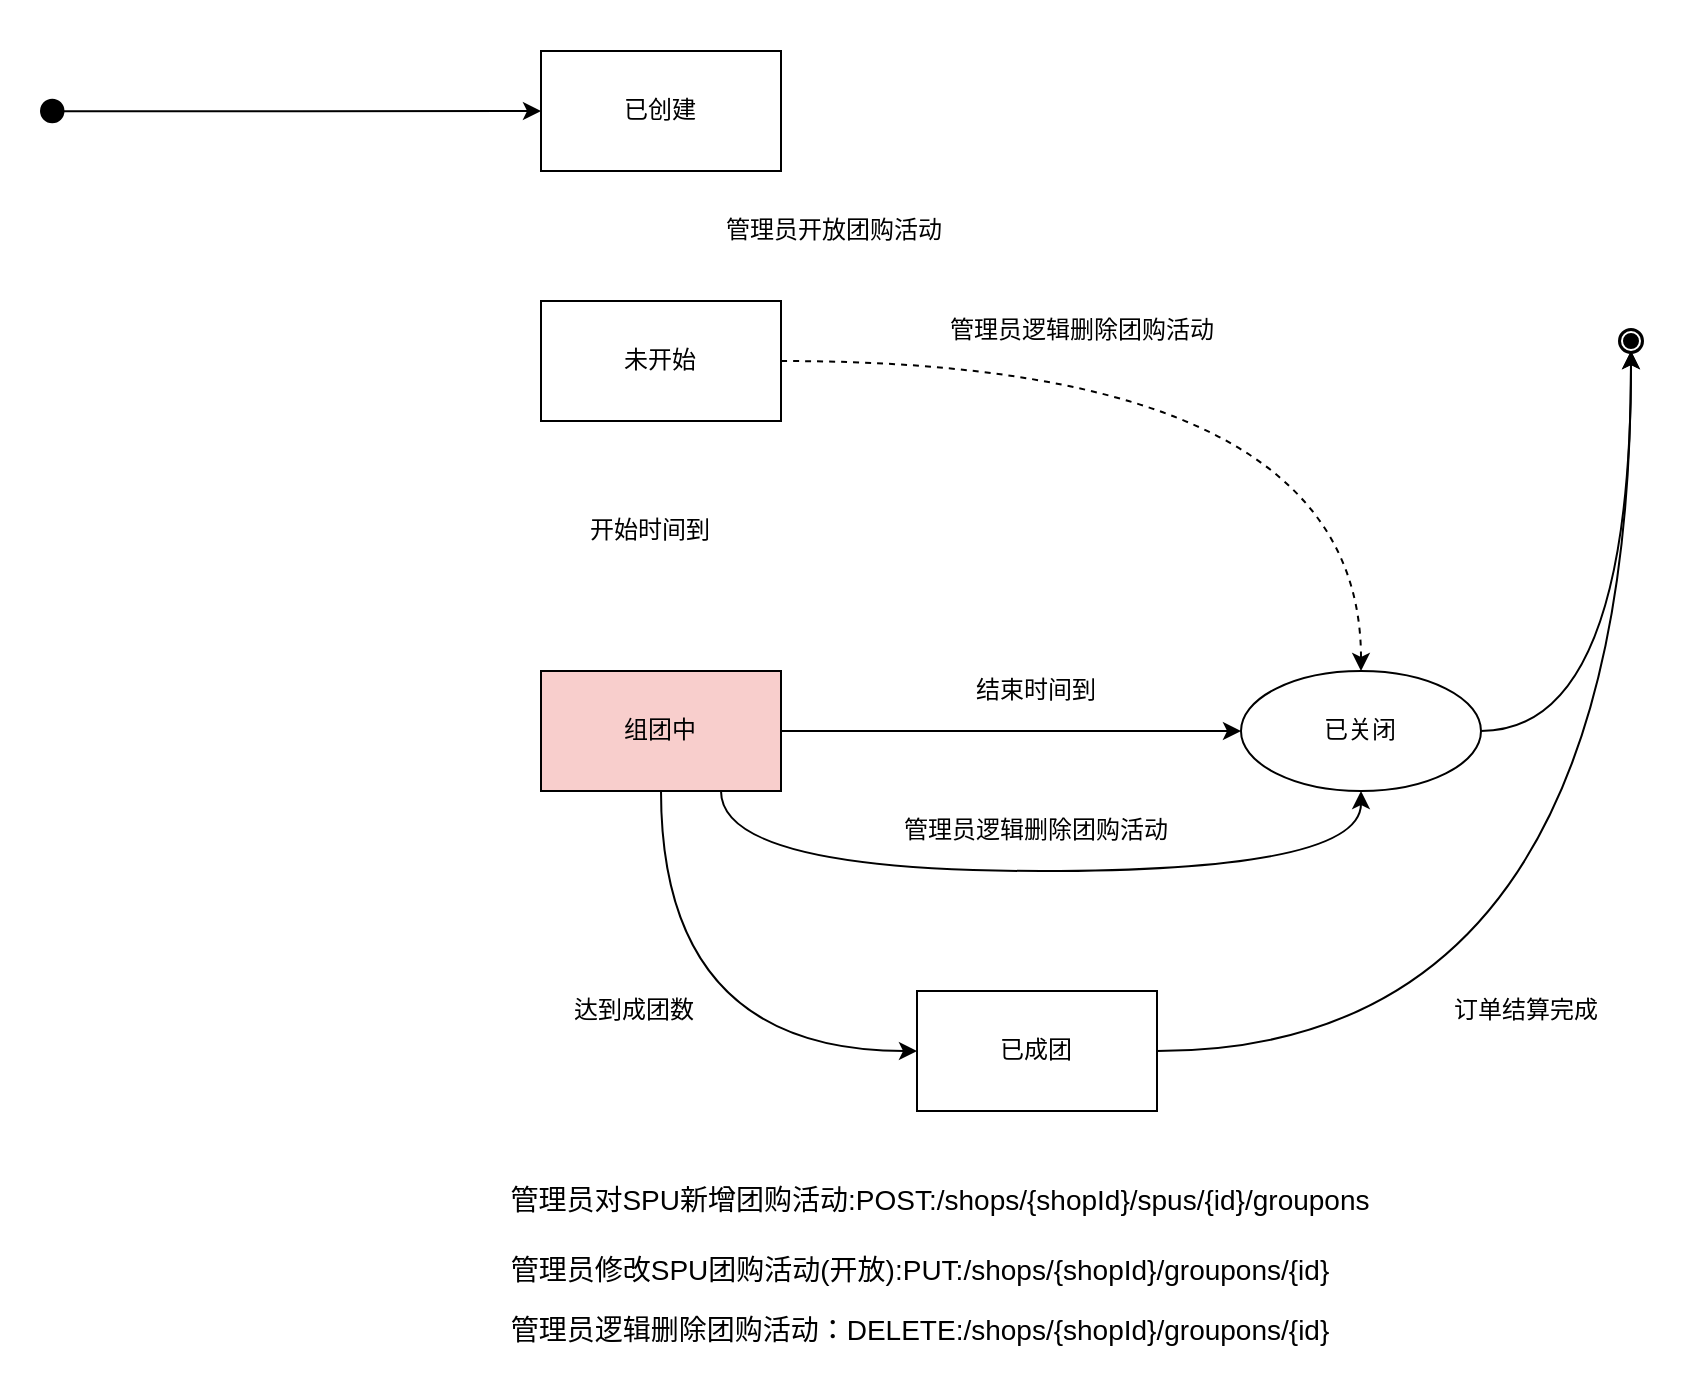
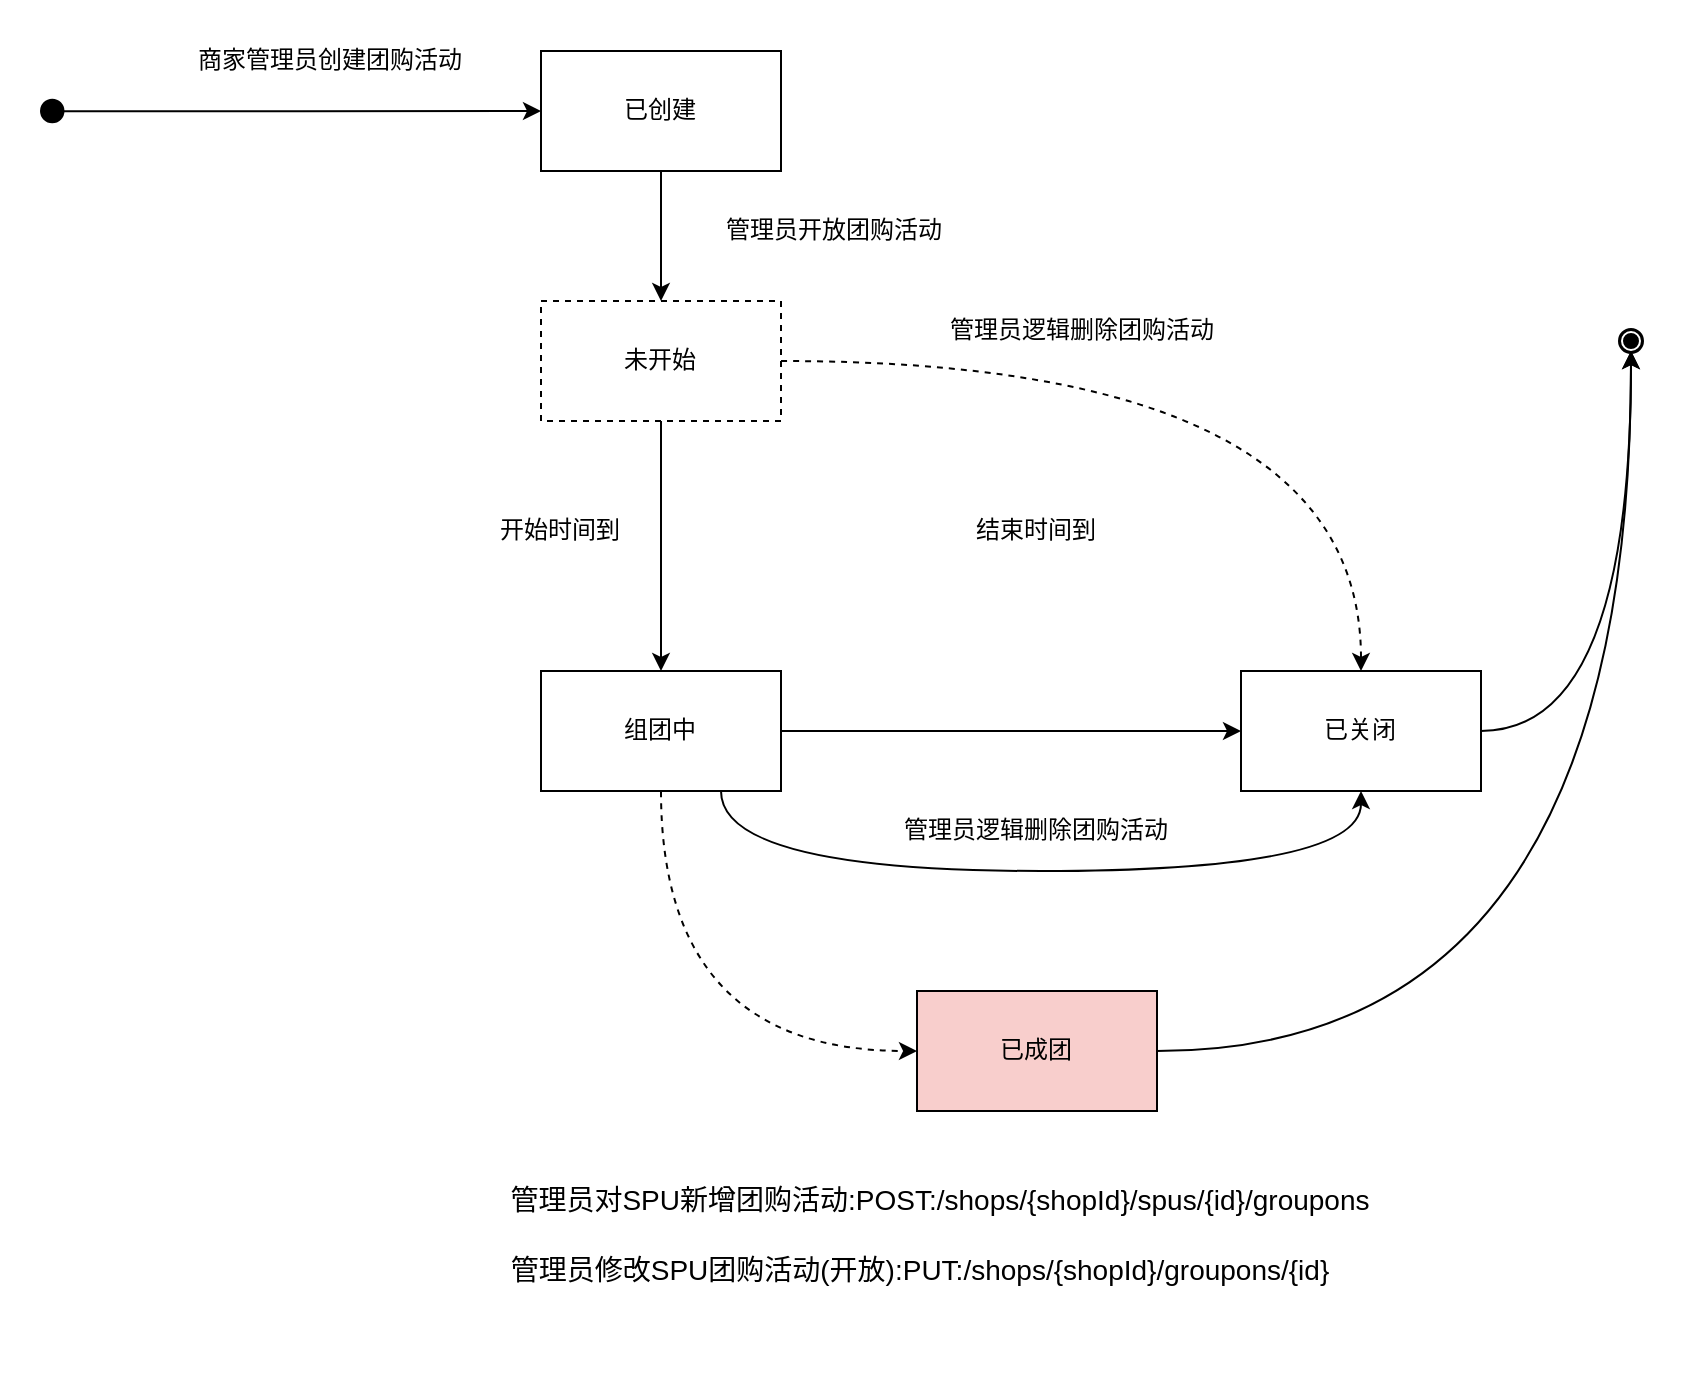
  <mxCell id="0" />
  <mxCell id="1" parent="0" />
  <mxCell id="2" value="" style="shape=mxgraph.bpmn.shape;html=1;verticalLabelPosition=bottom;labelBackgroundColor=#ffffff;verticalAlign=top;align=center;perimeter=ellipsePerimeter;outlineConnect=0;outline=end;symbol=terminate;shadow=0;" parent="1" vertex="1"><mxGeometry x="810" y="165" width="10" height="10" as="geometry" /></mxCell>
  <mxCell id="3" style="edgeStyle=orthogonalEdgeStyle;rounded=0;orthogonalLoop=1;jettySize=auto;html=1;" parent="1" source="4" target="20" edge="1"><mxGeometry relative="1" as="geometry" /></mxCell>
  <mxCell id="4" value="" style="ellipse;whiteSpace=wrap;html=1;aspect=fixed;shadow=0;fillColor=#000000;" parent="1" vertex="1"><mxGeometry x="20" y="49.38" width="11.25" height="11.25" as="geometry" /></mxCell>
+ <mxCell id="5" style="edgeStyle=orthogonalEdgeStyle;rounded=0;orthogonalLoop=1;jettySize=auto;html=1;" parent="1" source="7" target="14" edge="1"><mxGeometry relative="1" as="geometry" /></mxCell>
  <mxCell id="6" style="edgeStyle=orthogonalEdgeStyle;rounded=0;orthogonalLoop=1;jettySize=auto;html=1;curved=1;dashed=1;" parent="1" source="7" target="9" edge="1"><mxGeometry relative="1" as="geometry" /></mxCell>
- <mxCell id="7" value="未开始" style="rounded=0;whiteSpace=wrap;html=1;shadow=0;fillColor=#FFFFFF;" parent="1" vertex="1"><mxGeometry x="270" y="150" width="120" height="60" as="geometry" /></mxCell>
+ <mxCell id="7" value="未开始" style="rounded=0;whiteSpace=wrap;html=1;shadow=0;fillColor=#FFFFFF;dashed=1;" parent="1" vertex="1"><mxGeometry x="270" y="150" width="120" height="60" as="geometry" /></mxCell>
  <mxCell id="8" style="edgeStyle=orthogonalEdgeStyle;rounded=0;orthogonalLoop=1;jettySize=auto;html=1;curved=1;" parent="1" source="9" target="2" edge="1"><mxGeometry relative="1" as="geometry" /></mxCell>
- <mxCell id="9" value="已关闭" style="ellipse;whiteSpace=wrap;html=1;shadow=0;fillColor=#FFFFFF;" parent="1" vertex="1"><mxGeometry x="620" y="335" width="120" height="60" as="geometry" /></mxCell>
+ <mxCell id="9" value="已关闭" style="rounded=0;whiteSpace=wrap;html=1;shadow=0;fillColor=#FFFFFF;" parent="1" vertex="1"><mxGeometry x="620" y="335" width="120" height="60" as="geometry" /></mxCell>
+ <mxCell id="10" value="商家管理员创建团购活动" style="text;html=1;strokeColor=none;fillColor=none;align=center;verticalAlign=middle;whiteSpace=wrap;rounded=0;shadow=0;" parent="1" vertex="1"><mxGeometry x="90" y="20" width="150" height="20" as="geometry" /></mxCell>
  <mxCell id="11" style="edgeStyle=orthogonalEdgeStyle;rounded=0;orthogonalLoop=1;jettySize=auto;html=1;curved=1;exitX=0.75;exitY=1;exitDx=0;exitDy=0;" parent="1" source="14" target="9" edge="1"><mxGeometry relative="1" as="geometry"><Array as="points"><mxPoint x="360" y="435" /><mxPoint x="680" y="435" /></Array></mxGeometry></mxCell>
  <mxCell id="12" style="edgeStyle=orthogonalEdgeStyle;curved=1;rounded=0;orthogonalLoop=1;jettySize=auto;html=1;" parent="1" source="14" target="9" edge="1"><mxGeometry relative="1" as="geometry" /></mxCell>
- <mxCell id="13" style="edgeStyle=orthogonalEdgeStyle;curved=1;rounded=0;orthogonalLoop=1;jettySize=auto;html=1;" parent="1" source="14" target="26" edge="1"><mxGeometry relative="1" as="geometry"><Array as="points"><mxPoint x="330" y="525" /></Array></mxGeometry></mxCell>
- <mxCell id="14" value="组团中" style="rounded=0;whiteSpace=wrap;html=1;shadow=0;fillColor=#f8cecc;" parent="1" vertex="1"><mxGeometry x="270" y="335" width="120" height="60" as="geometry" /></mxCell>
- <mxCell id="15" value="开始时间到" style="text;html=1;strokeColor=none;fillColor=none;align=center;verticalAlign=middle;whiteSpace=wrap;rounded=0;shadow=0;" parent="1" vertex="1"><mxGeometry x="285" y="255" width="80" height="20" as="geometry" /></mxCell>
- <mxCell id="16" value="结束时间到" style="text;html=1;strokeColor=none;fillColor=none;align=center;verticalAlign=middle;whiteSpace=wrap;rounded=0;shadow=0;" parent="1" vertex="1"><mxGeometry x="483" y="335" width="70" height="20" as="geometry" /></mxCell>
+ <mxCell id="13" style="edgeStyle=orthogonalEdgeStyle;curved=1;rounded=0;orthogonalLoop=1;jettySize=auto;html=1;dashed=1;" parent="1" source="14" target="26" edge="1"><mxGeometry relative="1" as="geometry"><Array as="points"><mxPoint x="330" y="525" /></Array></mxGeometry></mxCell>
+ <mxCell id="14" value="组团中" style="rounded=0;whiteSpace=wrap;html=1;shadow=0;fillColor=#FFFFFF;" parent="1" vertex="1"><mxGeometry x="270" y="335" width="120" height="60" as="geometry" /></mxCell>
+ <mxCell id="15" value="开始时间到" style="text;html=1;strokeColor=none;fillColor=none;align=center;verticalAlign=middle;whiteSpace=wrap;rounded=0;shadow=0;" parent="1" vertex="1"><mxGeometry x="240" y="255" width="80" height="20" as="geometry" /></mxCell>
+ <mxCell id="16" value="结束时间到" style="text;html=1;strokeColor=none;fillColor=none;align=center;verticalAlign=middle;whiteSpace=wrap;rounded=0;shadow=0;" parent="1" vertex="1"><mxGeometry x="483" y="255" width="70" height="20" as="geometry" /></mxCell>
  <mxCell id="17" value="管理员逻辑删除团购活动" style="text;html=1;strokeColor=none;fillColor=none;align=center;verticalAlign=middle;whiteSpace=wrap;rounded=0;shadow=0;" parent="1" vertex="1"><mxGeometry x="468" y="155" width="146" height="20" as="geometry" /></mxCell>
  <mxCell id="18" value="管理员逻辑删除团购活动" style="text;html=1;strokeColor=none;fillColor=none;align=center;verticalAlign=middle;whiteSpace=wrap;rounded=0;shadow=0;" parent="1" vertex="1"><mxGeometry x="445" y="405" width="146" height="20" as="geometry" /></mxCell>
+ <mxCell id="19" style="edgeStyle=orthogonalEdgeStyle;rounded=0;orthogonalLoop=1;jettySize=auto;html=1;" parent="1" source="20" target="7" edge="1"><mxGeometry relative="1" as="geometry" /></mxCell>
  <mxCell id="20" value="已创建" style="rounded=0;whiteSpace=wrap;html=1;" parent="1" vertex="1"><mxGeometry x="270" y="25" width="120" height="60" as="geometry" /></mxCell>
  <mxCell id="21" value="管理员开放团购活动" style="text;html=1;strokeColor=none;fillColor=none;align=center;verticalAlign=middle;whiteSpace=wrap;rounded=0;" parent="1" vertex="1"><mxGeometry x="344" y="105" width="146" height="20" as="geometry" /></mxCell>
  <mxCell id="22" value="&lt;font style=&quot;font-size: 14px&quot;&gt;&lt;span&gt;&lt;span&gt;管理员对SPU新增团购活动&lt;/span&gt;&lt;/span&gt;:POST:/shops/{shopId}/spus/{id}/groupons&lt;/font&gt;" style="text;html=1;strokeColor=none;fillColor=none;align=center;verticalAlign=middle;whiteSpace=wrap;rounded=0;shadow=0;" parent="1" vertex="1"><mxGeometry x="250" y="590" width="440" height="20" as="geometry" /></mxCell>
  <mxCell id="23" value="&lt;font style=&quot;font-size: 14px&quot;&gt;&lt;span&gt;&lt;span&gt;&lt;span class=&quot;opblock-summary-method&quot;&gt;&lt;/span&gt;&lt;span class=&quot;opblock-summary-path&quot;&gt;&lt;a class=&quot;nostyle&quot;&gt;&lt;span&gt;​&lt;/span&gt;&lt;/a&gt;&lt;/span&gt;&lt;/span&gt;&lt;/span&gt;&lt;span&gt;&lt;span&gt;&lt;span class=&quot;opblock-summary-path&quot;&gt;&lt;a class=&quot;nostyle&quot;&gt;&lt;span&gt;&lt;span&gt;&lt;span&gt;&lt;span class=&quot;opblock-summary-path&quot;&gt;&lt;/span&gt;&lt;/span&gt;&lt;/span&gt;&lt;/span&gt;&lt;/a&gt;&lt;a class=&quot;nostyle&quot;&gt;&lt;span&gt;&lt;/span&gt;&lt;/a&gt;&lt;/span&gt;&lt;/span&gt;&lt;/span&gt;&lt;span&gt;&lt;span&gt;管理员修改SPU团购活动(开放):PUT:&lt;/span&gt;&lt;/span&gt;/shops​/{shopId}​/groupons​/{id}&lt;span&gt;&lt;span&gt;&lt;/span&gt;&lt;/span&gt;&lt;span&gt;&lt;span&gt;&lt;/span&gt;&lt;/span&gt;&lt;span&gt;&lt;span&gt;&lt;span class=&quot;opblock-summary-path&quot;&gt;&lt;/span&gt;&lt;/span&gt;&lt;/span&gt;&lt;span&gt;&lt;span&gt;&lt;span class=&quot;opblock-summary-path&quot;&gt;&lt;/span&gt;&lt;/span&gt;&lt;/span&gt;&lt;span&gt;&lt;span&gt;&lt;span class=&quot;opblock-summary-path&quot;&gt;&lt;/span&gt;&lt;/span&gt;&lt;/span&gt;&lt;/font&gt;" style="text;html=1;strokeColor=none;fillColor=none;align=center;verticalAlign=middle;whiteSpace=wrap;rounded=0;" parent="1" vertex="1"><mxGeometry x="250" y="625" width="420" height="20" as="geometry" /></mxCell>
- <mxCell id="24" value="&lt;font style=&quot;font-size: 14px&quot;&gt;管理员逻辑删除团购活动：DELETE:/shops/{shopId}/groupons/{id}&lt;/font&gt;" style="text;html=1;strokeColor=none;fillColor=none;align=center;verticalAlign=middle;whiteSpace=wrap;rounded=0;shadow=0;" parent="1" vertex="1"><mxGeometry x="250" y="655" width="420" height="20" as="geometry" /></mxCell>
  <mxCell id="25" style="edgeStyle=orthogonalEdgeStyle;curved=1;rounded=0;orthogonalLoop=1;jettySize=auto;html=1;entryX=0.5;entryY=1;entryDx=0;entryDy=0;" parent="1" source="26" target="2" edge="1"><mxGeometry relative="1" as="geometry" /></mxCell>
- <mxCell id="26" value="已成团" style="rounded=0;whiteSpace=wrap;html=1;" parent="1" vertex="1"><mxGeometry x="458" y="495" width="120" height="60" as="geometry" /></mxCell>
- <mxCell id="27" value="达到成团数" style="text;html=1;strokeColor=none;fillColor=none;align=center;verticalAlign=middle;whiteSpace=wrap;rounded=0;shadow=0;" parent="1" vertex="1"><mxGeometry x="274" y="495" width="86" height="20" as="geometry" /></mxCell>
- <mxCell id="28" value="订单结算完成" style="text;html=1;strokeColor=none;fillColor=none;align=center;verticalAlign=middle;whiteSpace=wrap;rounded=0;shadow=0;" parent="1" vertex="1"><mxGeometry x="720" y="495" width="86" height="20" as="geometry" /></mxCell>
+ <mxCell id="26" value="已成团" style="rounded=0;whiteSpace=wrap;html=1;fillColor=#f8cecc;" parent="1" vertex="1"><mxGeometry x="458" y="495" width="120" height="60" as="geometry" /></mxCell>
